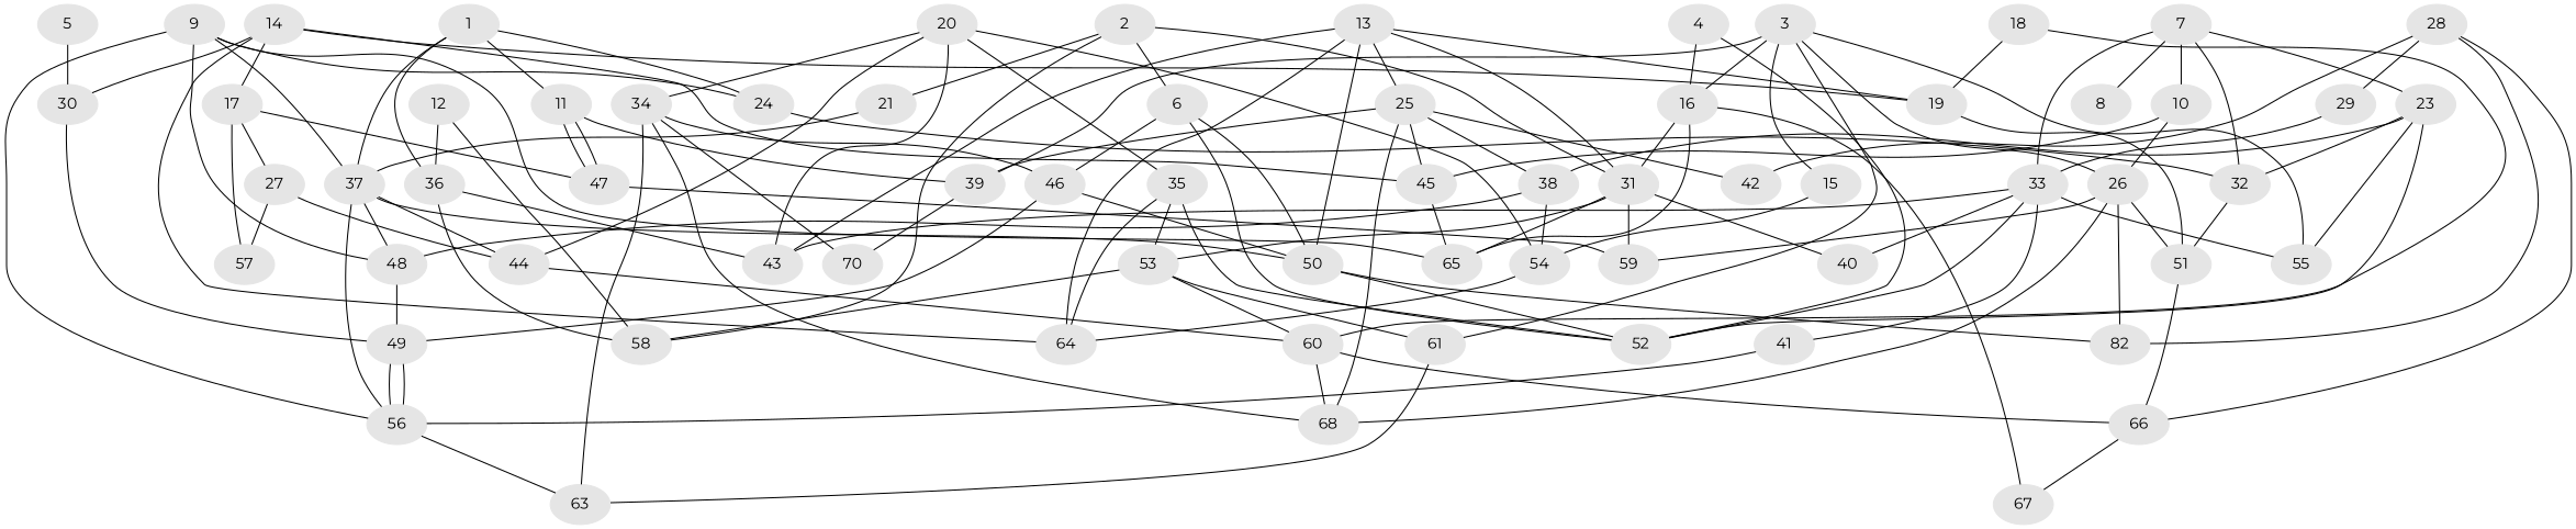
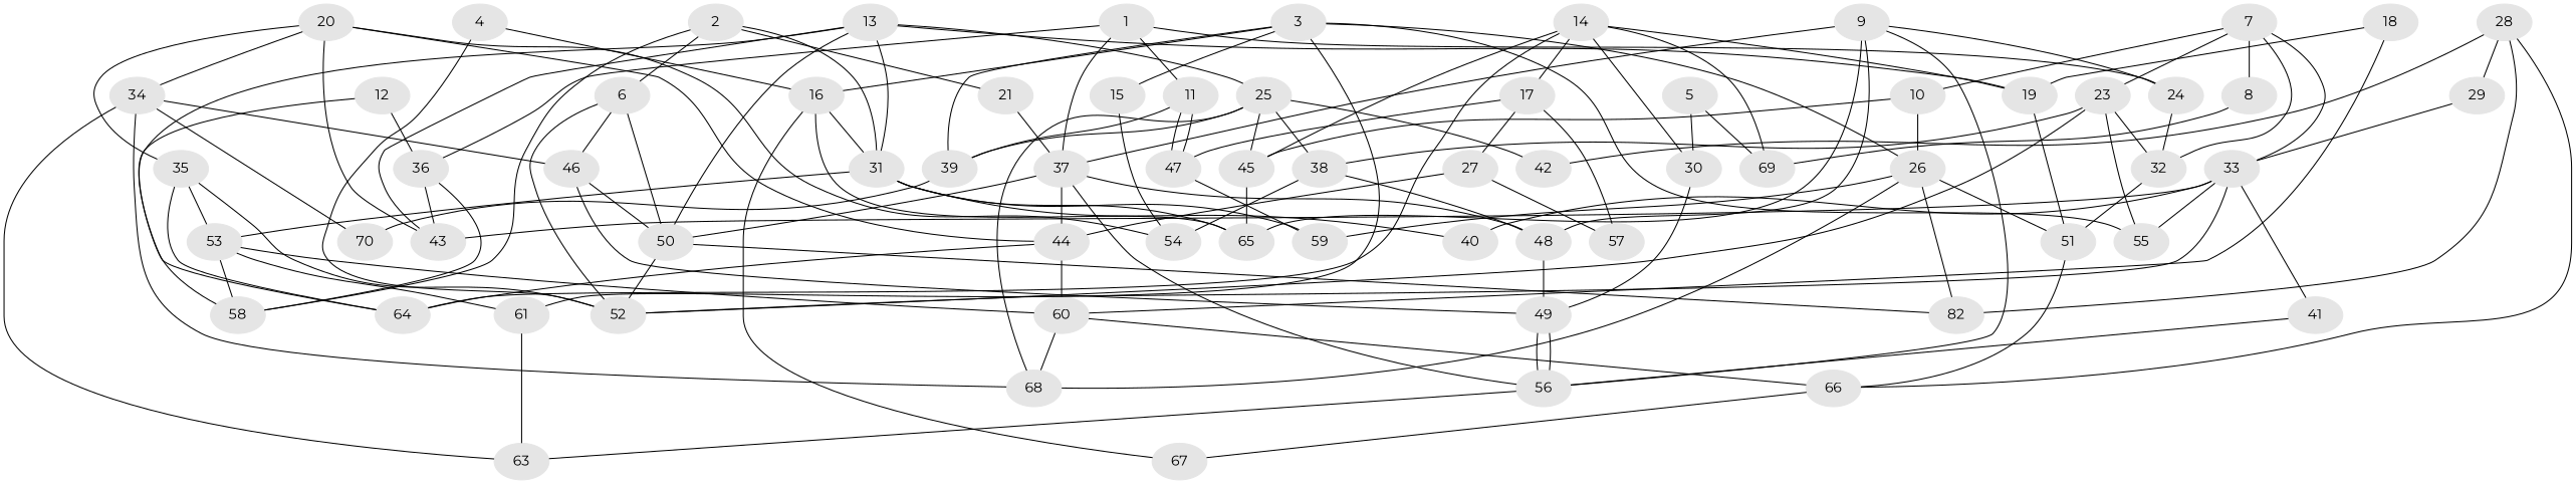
  graph {
    fontname=Montserrat
    node [color=gray90 fontname=Montserrat style=filled]
    edge [fontname=Montserrat]
    1
    11
    24
    36
    37
    39
    47
    32
    58
    43
    50
    48
    56
    44
    2
    6
    21
    31
    52
    46
    65
    59
    40
    53
    3
    15
    16
    26
    55
    61
    54
    67
    51
    68
    n35 [label=82]
    70
    63
    4
    5
    30
+   69
    49
    7
    8
    10
    23
    33
    45
    38
    41
    9
    12
    13
    19
    25
    64
    42
    14
    17
    27
    57
    18
    60
    66
    20
    34
    35
    28
    29
    1 -- 11
    1 -- 24
    1 -- 36
    1 -- 37
    11 -- 39
    11 -- 47
    11 -- 47
    24 -- 32
    36 -- 58
    36 -- 43
    37 -- 50
    37 -- 48
    37 -- 56
    37 -- 44
    39 -- 70
    47 -- 59
    32 -- 51
    50 -- 52
    50 -- n35
    48 -- 49
    56 -- 63
-   54 -- 64
+   44 -- 64
    44 -- 60
    2 -- 58
    2 -- 6
    2 -- 21
    2 -- 31
    6 -- 50
    6 -- 52
    6 -- 46
    21 -- 37
    31 -- 65
    31 -- 59
    31 -- 40
    31 -- 53
    46 -- 50
    46 -- 49
    53 -- 58
    53 -- 61
    53 -- 60
    3 -- 39
    3 -- 15
    3 -- 16
    3 -- 26
    3 -- 55
    3 -- 61
    15 -- 54
    16 -- 31
    16 -- 65
    16 -- 67
    26 -- 59
    26 -- 51
    26 -- 68
    26 -- n35
    61 -- 63
    51 -- 66
    4 -- 52
    4 -- 16
    5 -- 30
+   5 -- 69
    30 -- 49
    49 -- 56
    49 -- 56
    7 -- 32
    7 -- 8
    7 -- 10
    7 -- 23
    7 -- 33
+   8 -- 69
    10 -- 26
    10 -- 45
    23 -- 32
    23 -- 52
    23 -- 55
    23 -- 38
    33 -- 43
    33 -- 52
    33 -- 40
    33 -- 55
    33 -- 41
    45 -- 65
    38 -- 48
    38 -- 54
    41 -- 56
    9 -- 24
    9 -- 37
    9 -- 48
    9 -- 56
    9 -- 65
    12 -- 36
    12 -- 58
    13 -- 43
    13 -- 50
    13 -- 31
    13 -- 19
    13 -- 25
    13 -- 64
    19 -- 51
    25 -- 39
    25 -- 68
    25 -- 45
    25 -- 38
    25 -- 42
    14 -- 30
+   14 -- 69
    14 -- 45
    14 -- 19
    14 -- 64
    14 -- 17
    17 -- 47
    17 -- 27
    17 -- 57
    27 -- 44
    27 -- 57
    18 -- 19
    18 -- 60
    60 -- 68
    60 -- 66
    66 -- 67
    20 -- 43
    20 -- 44
    20 -- 54
    20 -- 34
    20 -- 35
    34 -- 46
    34 -- 68
    34 -- 70
    34 -- 63
    35 -- 52
    35 -- 53
    35 -- 64
    28 -- n35
    28 -- 42
    28 -- 66
    28 -- 29
    29 -- 33
  }
